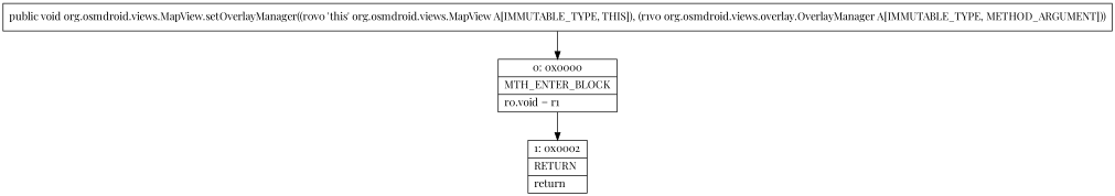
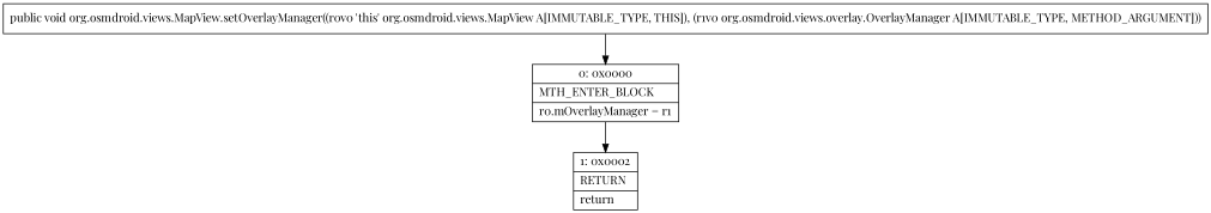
  digraph {
    fontname="Playfair Display"
    node [shape=record fontname="Playfair Display"]
    edge [fontname="Playfair Display"]
-   n1 [label="{0\:\ 0x0000|MTH_ENTER_BLOCK\l|r0.void = r1\l}"]
+   n1 [label="{0\:\ 0x0000|MTH_ENTER_BLOCK\l|r0.mOverlayManager = r1\l}"]
    n2 [label="{1\:\ 0x0002|RETURN\l|return\l}"]
    n3 [label="{public void org.osmdroid.views.MapView.setOverlayManager((r0v0 'this' org.osmdroid.views.MapView A[IMMUTABLE_TYPE, THIS]), (r1v0 org.osmdroid.views.overlay.OverlayManager A[IMMUTABLE_TYPE, METHOD_ARGUMENT])) }"]
    n1 -> n2
    n3 -> n1
  }
